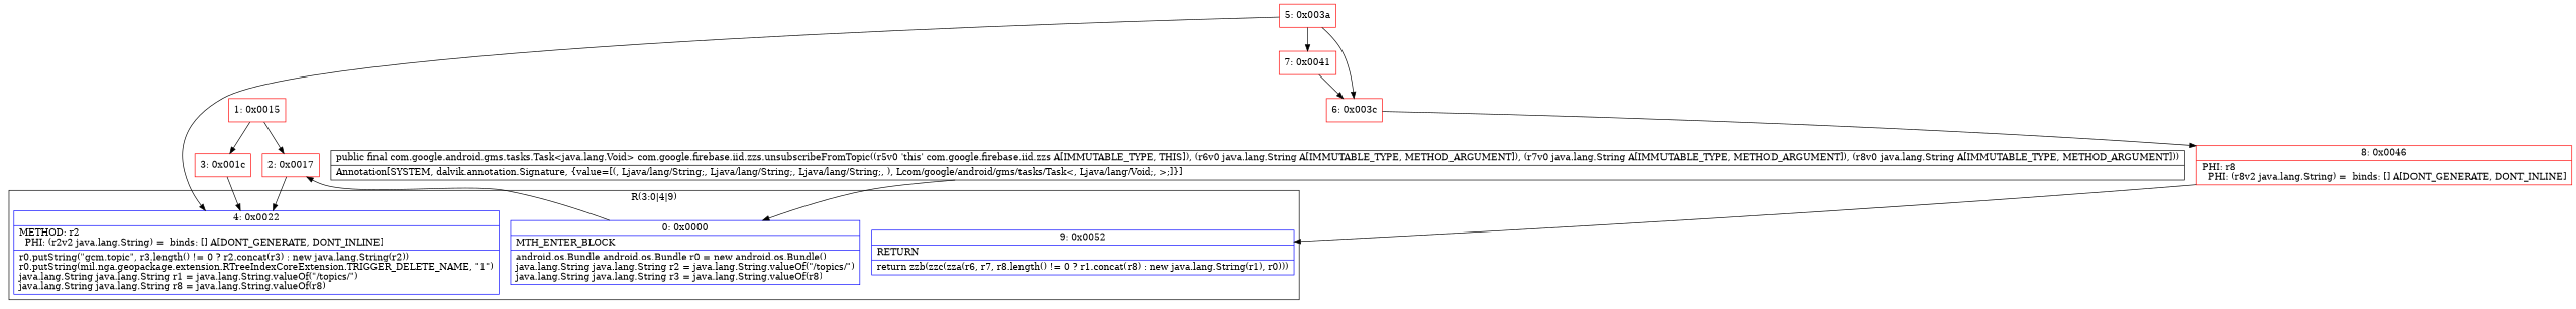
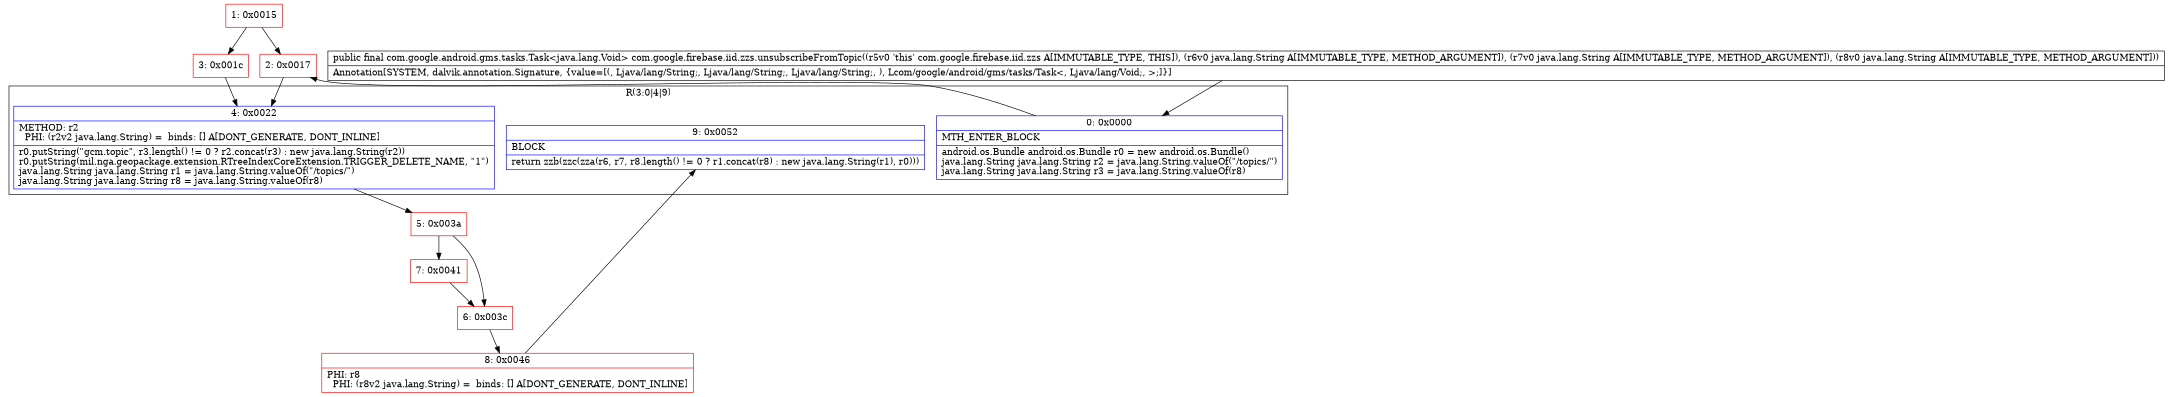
  digraph {
    node [color=red shape=record]
    n1 [color=blue label="{0\:\ 0x0000|MTH_ENTER_BLOCK\l|android.os.Bundle android.os.Bundle r0 = new android.os.Bundle()\ljava.lang.String java.lang.String r2 = java.lang.String.valueOf(\"\/topics\/\")\ljava.lang.String java.lang.String r3 = java.lang.String.valueOf(r8)\l}"]
    n2 [color=blue label="{4\:\ 0x0022|METHOD: r2 \l  PHI: (r2v2 java.lang.String) =  binds: [] A[DONT_GENERATE, DONT_INLINE]\l|r0.putString(\"gcm.topic\", r3.length() != 0 ? r2.concat(r3) : new java.lang.String(r2))\lr0.putString(mil.nga.geopackage.extension.RTreeIndexCoreExtension.TRIGGER_DELETE_NAME, \"1\")\ljava.lang.String java.lang.String r1 = java.lang.String.valueOf(\"\/topics\/\")\ljava.lang.String java.lang.String r8 = java.lang.String.valueOf(r8)\l}"]
-   n3 [color=blue label="{9\:\ 0x0052|RETURN\l|return zzb(zzc(zza(r6, r7, r8.length() != 0 ? r1.concat(r8) : new java.lang.String(r1), r0)))\l}"]
+   n3 [color=blue label="{9\:\ 0x0052|BLOCK\l|return zzb(zzc(zza(r6, r7, r8.length() != 0 ? r1.concat(r8) : new java.lang.String(r1), r0)))\l}"]
    n4 [label="{2\:\ 0x0017}"]
    n5 [label="{5\:\ 0x003a}"]
    n6 [label="{1\:\ 0x0015}"]
    n7 [label="{3\:\ 0x001c}"]
    n8 [label="{6\:\ 0x003c}"]
    n9 [label="{7\:\ 0x0041}"]
    n10 [label="{8\:\ 0x0046|PHI: r8 \l  PHI: (r8v2 java.lang.String) =  binds: [] A[DONT_GENERATE, DONT_INLINE]\l}"]
    n11 [label="{public final com.google.android.gms.tasks.Task\<java.lang.Void\> com.google.firebase.iid.zzs.unsubscribeFromTopic((r5v0 'this' com.google.firebase.iid.zzs A[IMMUTABLE_TYPE, THIS]), (r6v0 java.lang.String A[IMMUTABLE_TYPE, METHOD_ARGUMENT]), (r7v0 java.lang.String A[IMMUTABLE_TYPE, METHOD_ARGUMENT]), (r8v0 java.lang.String A[IMMUTABLE_TYPE, METHOD_ARGUMENT]))  | Annotation[SYSTEM, dalvik.annotation.Signature, \{value=[(, Ljava\/lang\/String;, Ljava\/lang\/String;, Ljava\/lang\/String;, ), Lcom\/google\/android\/gms\/tasks\/Task\<, Ljava\/lang\/Void;, \>;]\}]\l}" color=""]
    subgraph cluster_1 {
      label="R(3:0|4|9)"
      n1
      n2
      n3
    }
    n1 -> n4
-   n5 -> n2
+   n2 -> n5
    n4 -> n2
    n5 -> n8
    n5 -> n9
    n6 -> n4
    n6 -> n7
    n7 -> n2
    n8 -> n10
    n9 -> n8
    n10 -> n3
    n11 -> n1
  }
